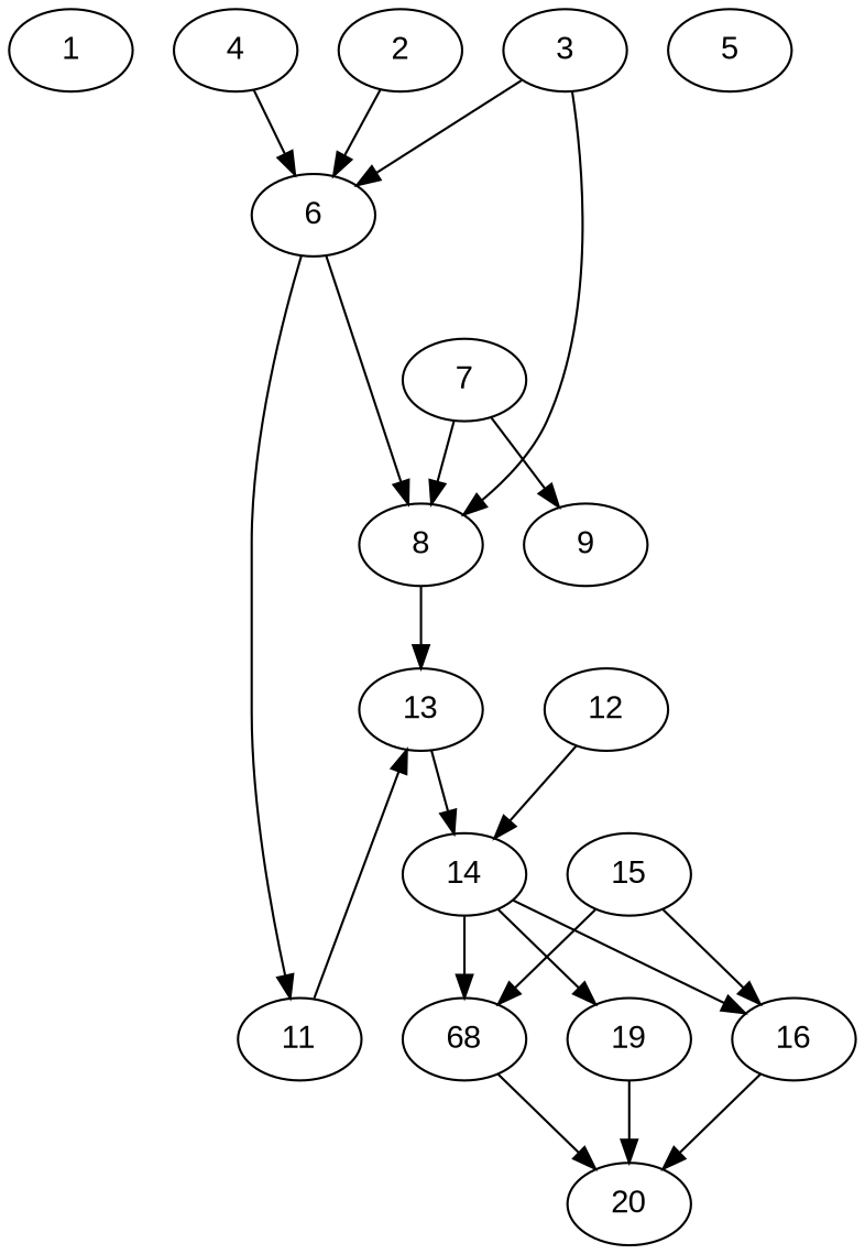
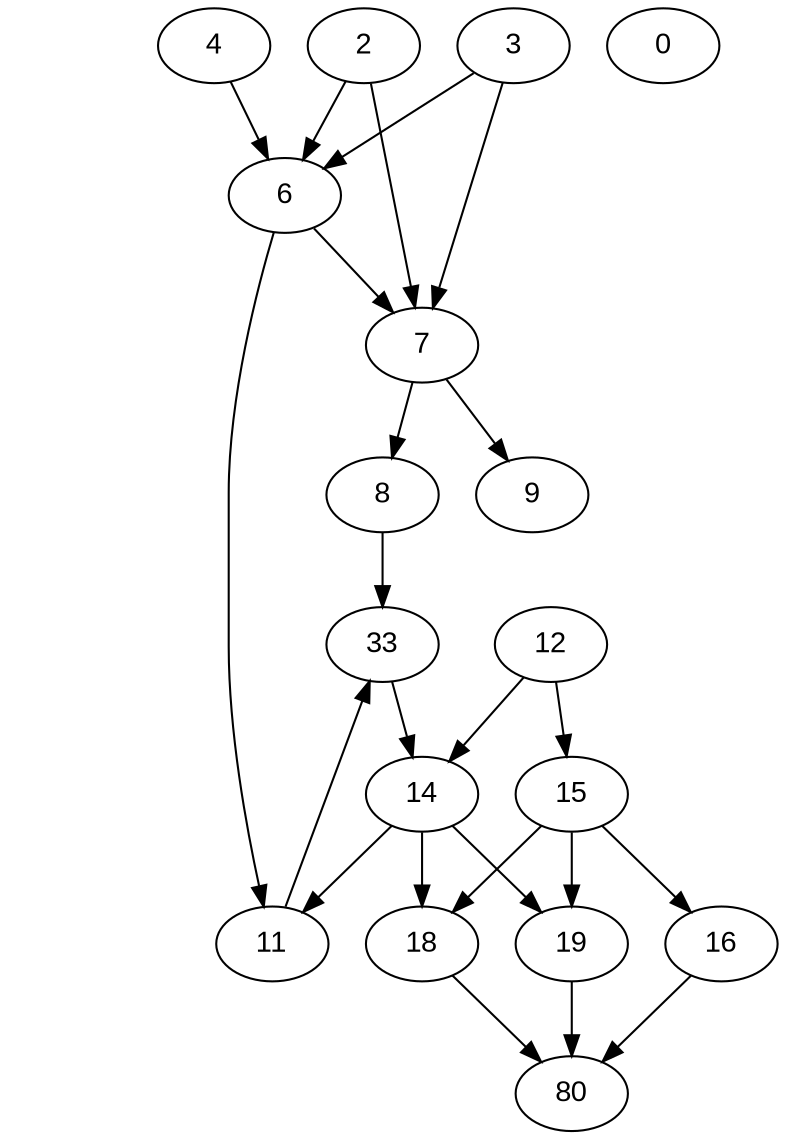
  digraph {
    fontname="Liberation Sans"
    node [alpha=0.19 fontname="Liberation Sans"]
    edge [fontname="Liberation Sans"]
-   1 [alpha=0.12 expect_size=14839808]
    2 [expect_size=7702528]
    6 [alpha=0.18 expect_size=27513856]
    7 [expect_size=44263424]
    8 [alpha=0.03 expect_size=36763648]
    11 [alpha=0.18 expect_size=17154048]
    9 [alpha=0.16 expect_size=28863488]
-   13 [alpha=0.16 expect_size=44014592]
+   13 [alpha=0.16 expect_size=44014592 label=33]
    3 [alpha=0.13 expect_size=44447744]
    4 [alpha=0.04 expect_size=18342912]
-   5 [alpha=0.17 expect_size=7176192]
+   5 [alpha=0.17 expect_size=7176192 label=0]
    14 [alpha=0.13 expect_size=26348544]
    12 [alpha=0.01 expect_size=46045184]
    15 [alpha=0.06 expect_size=35525632]
    16 [expect_size=28777472]
-   18 [alpha=0.06 expect_size=21228544 label=68]
+   18 [alpha=0.06 expect_size=21228544]
    19 [alpha=0.02 expect_size=27967488]
-   20 [alpha=0.00 expect_size=19629056]
+   20 [alpha=0.00 expect_size=19629056 label=80]
    2 -> 6
-   6 -> 8
+   2 -> 7
+   6 -> 7
    6 -> 11
    7 -> 8
    7 -> 9
    8 -> 13
    11 -> 13
    13 -> 14
    3 -> 6
-   3 -> 8
+   3 -> 7
    4 -> 6
-   14 -> 16
+   14 -> 11
    14 -> 18
    14 -> 19
    12 -> 14
+   12 -> 15
    15 -> 16
    15 -> 18
+   15 -> 19
    16 -> 20
    18 -> 20
    19 -> 20
  }
